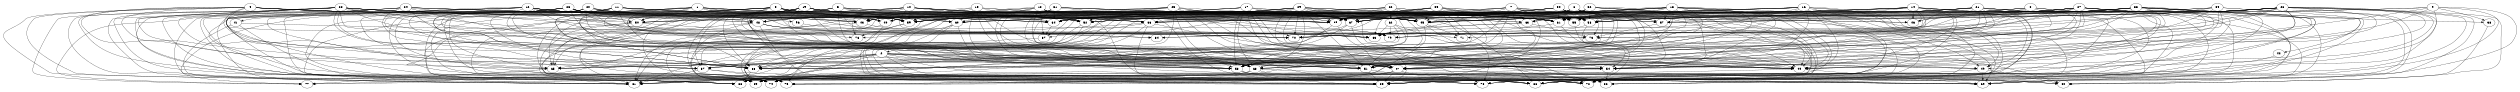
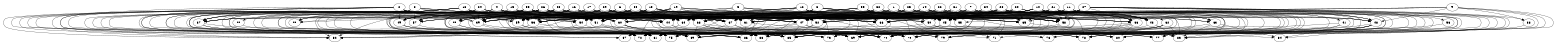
  digraph {
    node [alpha=0.17]
    1 [alpha=0.00]
    43 [alpha=0.19]
    47
    48 [alpha=0.09]
    50 [alpha=0.18]
    51 [alpha=0.12]
    53 [alpha=0.03]
    58 [alpha=0.16]
    59 [alpha=0.18]
    60
    61 [alpha=0.03]
    66 [alpha=0.04]
    71 [alpha=0.20]
    74 [alpha=0.09]
    89 [alpha=0.03]
    81 [alpha=0.09]
    83 [alpha=0.07]
    86 [alpha=0.06]
    75 [alpha=0.06]
    85 [alpha=0.10]
    80 [alpha=0.04]
    79 [alpha=0.01]
    84
    76 [alpha=0.04]
    78 [alpha=0.15]
    72 [alpha=0.15]
    82 [alpha=0.00]
    70 [alpha=0.10]
    69 [alpha=0.02]
    88 [alpha=0.08]
    2 [alpha=0.09]
    37 [alpha=0.04]
    44
    49 [alpha=0.09]
    54 [alpha=0.06]
    65 [alpha=0.07]
    68 [alpha=0.18]
    87 [alpha=0.02]
    77 [alpha=0.16]
    3 [alpha=0.08]
    39
    52
    55 [alpha=0.01]
    73 [alpha=0.02]
    4 [alpha=0.03]
    36 [alpha=0.16]
    45 [alpha=0.11]
    64 [alpha=0.16]
    5 [alpha=0.19]
    67 [alpha=0.00]
    6 [alpha=0.07]
    7 [alpha=0.00]
    63 [alpha=0.14]
    8 [alpha=0.08]
    57 [alpha=0.16]
    9
    38 [alpha=0.03]
    10 [alpha=0.06]
    11 [alpha=0.02]
-   56 [alpha=0.04 label=96]
+   56 [alpha=0.04]
    12 [alpha=0.05]
    40 [alpha=0.08]
    13 [alpha=0.00]
    14 [alpha=0.18]
    46 [alpha=0.11]
    15 [alpha=0.11]
    16 [alpha=0.10]
    17 [alpha=0.13]
    18 [alpha=0.03]
    19 [alpha=0.19]
    20
    41 [alpha=0.19]
    21 [alpha=0.14]
    22 [alpha=0.16]
    62 [alpha=0.12]
    23 [alpha=0.05]
    24 [alpha=0.15]
    25 [alpha=0.18]
    26 [alpha=0.07]
    27 [alpha=0.09]
    28 [alpha=0.09]
    29 [alpha=0.09]
    30 [alpha=0.19]
    31 [alpha=0.13]
    32 [alpha=0.09]
    33
    42
    34 [alpha=0.19]
    35 [alpha=0.12]
    1 -> 43
    1 -> 47
    1 -> 48
    1 -> 50
    1 -> 51
    1 -> 53
    1 -> 58
    1 -> 59
    1 -> 60
    1 -> 61
    1 -> 66
    1 -> 71
    1 -> 74
    1 -> 89
    43 -> 81
    43 -> 83
    47 -> 74
    47 -> 86
    47 -> 75
    47 -> 85
    47 -> 80
    48 -> 74
    48 -> 83
    48 -> 75
    48 -> 85
    48 -> 79
    48 -> 84
    50 -> 85
    50 -> 76
    50 -> 78
    51 -> 85
    51 -> 72
    53 -> 85
    53 -> 82
    58 -> 72
    58 -> 70
    59 -> 89
    59 -> 76
    60 -> 74
    60 -> 75
    60 -> 85
    60 -> 69
    61 -> 86
    61 -> 79
    66 -> 88
    2 -> 47
    2 -> 51
    2 -> 53
    2 -> 66
    2 -> 89
    2 -> 81
    2 -> 86
    2 -> 82
    2 -> 88
    2 -> 37
    2 -> 44
    2 -> 49
    2 -> 54
    2 -> 65
    2 -> 68
-   87 -> 2
+   2 -> 87
    37 -> 81
    37 -> 75
    37 -> 69
    44 -> 89
    44 -> 69
    49 -> 74
    49 -> 80
    49 -> 69
    54 -> 82
    54 -> 88
    65 -> 77
    68 -> 74
    68 -> 89
    68 -> 78
    68 -> 69
    3 -> 43
    3 -> 47
    3 -> 50
    3 -> 58
    3 -> 60
    3 -> 61
    3 -> 66
    3 -> 81
    3 -> 86
    3 -> 75
    3 -> 79
    3 -> 88
    3 -> 54
    3 -> 65
    3 -> 39
    3 -> 52
    3 -> 55
    3 -> 73
    39 -> 89
    39 -> 85
    52 -> 89
    52 -> 85
    55 -> 80
    4 -> 43
    4 -> 50
    4 -> 59
    4 -> 66
    4 -> 81
    4 -> 86
    4 -> 70
    4 -> 88
    4 -> 37
    4 -> 54
    4 -> 39
    4 -> 36
    4 -> 45
    4 -> 64
    36 -> 74
    36 -> 85
    36 -> 80
    36 -> 76
    36 -> 87
    45 -> 71
    45 -> 74
    45 -> 72
    64 -> 87
    5 -> 59
    5 -> 60
    5 -> 61
    5 -> 66
    5 -> 81
    5 -> 86
    5 -> 70
    5 -> 37
    5 -> 65
    5 -> 68
    5 -> 45
    5 -> 67
    67 -> 89
    67 -> 78
    67 -> 88
    6 -> 47
    6 -> 59
    6 -> 60
    6 -> 61
    6 -> 86
    6 -> 85
    6 -> 72
    6 -> 44
    6 -> 49
    6 -> 39
    6 -> 52
    6 -> 45
    6 -> 67
    7 -> 47
    7 -> 53
    7 -> 58
    7 -> 59
    7 -> 66
    7 -> 83
    7 -> 85
    7 -> 44
    7 -> 55
    7 -> 73
    7 -> 36
    7 -> 45
    7 -> 67
    7 -> 63
    63 -> 83
    63 -> 84
    63 -> 73
    8 -> 47
    8 -> 58
    8 -> 59
    8 -> 83
    8 -> 72
    8 -> 82
    8 -> 37
    8 -> 54
    8 -> 39
    8 -> 73
    8 -> 57
    57 -> 73
    9 -> 47
    9 -> 48
    9 -> 51
    9 -> 74
    9 -> 72
    9 -> 69
    9 -> 64
    9 -> 38
    38 -> 80
    10 -> 43
    10 -> 48
    10 -> 50
    10 -> 58
    10 -> 59
    10 -> 61
    10 -> 89
    10 -> 79
    10 -> 76
    10 -> 88
    10 -> 52
    10 -> 36
    10 -> 45
    10 -> 64
    10 -> 67
    11 -> 43
    11 -> 48
    11 -> 58
    11 -> 66
    11 -> 80
    11 -> 37
    11 -> 44
    11 -> 65
    11 -> 68
    11 -> 77
    11 -> 52
    11 -> 36
    11 -> 56
    56 -> 73
    12 -> 43
    12 -> 47
    12 -> 48
    12 -> 53
    12 -> 59
    12 -> 61
    12 -> 66
    12 -> 89
    12 -> 72
    12 -> 70
    12 -> 69
    12 -> 44
    12 -> 65
    12 -> 64
    12 -> 67
    12 -> 40
    40 -> 81
    40 -> 75
    13 -> 51
    13 -> 53
    13 -> 58
    13 -> 59
    13 -> 60
    13 -> 61
    13 -> 75
    13 -> 82
    13 -> 44
    13 -> 54
    13 -> 65
    13 -> 68
    13 -> 77
    13 -> 39
    13 -> 55
    13 -> 64
    13 -> 67
    13 -> 57
    14 -> 50
    14 -> 58
    14 -> 61
    14 -> 81
    14 -> 83
    14 -> 86
    14 -> 85
    14 -> 70
    14 -> 69
    14 -> 44
    14 -> 49
    14 -> 65
    14 -> 52
    14 -> 45
    14 -> 67
    14 -> 57
    14 -> 46
    15 -> 51
    15 -> 53
    15 -> 59
    15 -> 60
    15 -> 61
    15 -> 81
    15 -> 85
    15 -> 49
    15 -> 54
    15 -> 64
    15 -> 67
    16 -> 50
    16 -> 51
    16 -> 53
    16 -> 59
    16 -> 61
    16 -> 75
    16 -> 85
    16 -> 78
    16 -> 88
    16 -> 44
    16 -> 49
    16 -> 54
    16 -> 39
    16 -> 55
    16 -> 67
    17 -> 53
    17 -> 66
    17 -> 81
    17 -> 72
    17 -> 44
    17 -> 54
    17 -> 68
    17 -> 39
    17 -> 52
    17 -> 64
    17 -> 67
    17 -> 57
    18 -> 53
    18 -> 59
    18 -> 60
    18 -> 74
    18 -> 79
    18 -> 72
    18 -> 82
    18 -> 37
    18 -> 44
    18 -> 87
    18 -> 39
    18 -> 52
    18 -> 45
    18 -> 67
    19 -> 51
    19 -> 61
    19 -> 74
    19 -> 89
    19 -> 85
    19 -> 72
    19 -> 44
    19 -> 54
    19 -> 65
    19 -> 68
    19 -> 39
    19 -> 52
    19 -> 45
    19 -> 64
    19 -> 67
    19 -> 40
    20 -> 47
    20 -> 48
    20 -> 61
    20 -> 69
    20 -> 88
    20 -> 54
    20 -> 65
    20 -> 68
    20 -> 52
    20 -> 52
    20 -> 45
    20 -> 41
    41 -> 74
    41 -> 81
    41 -> 84
    21 -> 43
    21 -> 47
    21 -> 53
    21 -> 58
    21 -> 61
    21 -> 66
    21 -> 85
    21 -> 78
    21 -> 72
    21 -> 70
-   21 -> 69
    21 -> 88
    21 -> 65
    21 -> 39
    21 -> 45
    21 -> 63
    22 -> 43
    22 -> 50
    22 -> 51
    22 -> 53
    22 -> 58
    22 -> 60
    22 -> 86
    22 -> 39
    22 -> 55
    22 -> 36
    22 -> 45
    22 -> 67
    22 -> 62
    62 -> 81
    62 -> 83
    62 -> 75
    62 -> 79
    62 -> 78
    23 -> 47
    23 -> 50
    23 -> 51
    23 -> 53
    23 -> 59
    23 -> 66
    23 -> 81
    23 -> 88
    23 -> 37
    23 -> 49
    23 -> 77
    23 -> 39
    23 -> 45
    23 -> 67
    23 -> 63
    23 -> 40
    23 -> 46
    24 -> 51
    24 -> 53
    24 -> 59
    24 -> 66
    24 -> 74
    24 -> 89
    24 -> 83
    24 -> 72
    24 -> 37
    24 -> 39
    24 -> 36
    24 -> 46
    25 -> 47
    25 -> 48
    25 -> 53
    25 -> 59
    25 -> 66
    25 -> 86
    25 -> 78
    25 -> 72
    25 -> 70
    25 -> 44
    25 -> 65
    25 -> 87
    25 -> 52
    25 -> 67
    26 -> 47
    26 -> 53
    26 -> 58
    26 -> 60
    26 -> 61
    26 -> 66
    26 -> 86
    26 -> 80
    26 -> 84
    26 -> 72
    26 -> 82
    26 -> 70
    26 -> 44
    26 -> 49
    26 -> 54
    26 -> 39
    26 -> 52
    26 -> 73
    26 -> 36
    26 -> 57
    26 -> 46
    27 -> 47
    27 -> 48
    27 -> 58
    27 -> 61
    27 -> 66
    27 -> 74
    27 -> 89
    27 -> 81
    27 -> 80
    27 -> 79
    27 -> 78
    27 -> 44
    27 -> 54
    27 -> 68
    27 -> 55
    27 -> 36
    27 -> 45
    27 -> 67
    27 -> 38
    28 -> 47
    28 -> 47
    28 -> 51
    28 -> 59
    28 -> 60
    28 -> 66
    28 -> 81
    28 -> 83
    28 -> 78
    28 -> 70
    28 -> 88
    28 -> 44
    28 -> 54
    28 -> 65
    28 -> 77
    28 -> 36
    28 -> 45
    28 -> 64
    28 -> 63
    29 -> 47
    29 -> 51
    29 -> 58
    29 -> 59
    29 -> 60
    29 -> 61
    29 -> 66
    29 -> 81
    29 -> 82
    29 -> 70
    29 -> 37
    29 -> 44
    29 -> 68
    29 -> 39
    29 -> 36
    29 -> 45
    29 -> 67
    29 -> 57
    29 -> 40
    30 -> 47
    30 -> 51
    30 -> 58
    30 -> 59
    30 -> 61
    30 -> 88
    30 -> 37
    30 -> 54
    30 -> 39
    30 -> 52
    30 -> 55
    30 -> 45
    30 -> 64
    30 -> 57
    30 -> 40
    31 -> 43
    31 -> 51
    31 -> 53
    31 -> 58
    31 -> 74
    31 -> 83
    31 -> 54
    31 -> 77
    31 -> 39
    31 -> 55
    31 -> 45
    31 -> 64
    32 -> 43
    32 -> 51
    32 -> 58
    32 -> 61
    32 -> 85
    32 -> 69
    32 -> 44
    32 -> 54
    32 -> 45
    32 -> 64
    32 -> 67
    32 -> 63
    33 -> 47
    33 -> 51
    33 -> 53
    33 -> 61
    33 -> 74
    33 -> 89
    33 -> 86
    33 -> 79
    33 -> 69
    33 -> 44
    33 -> 54
    33 -> 68
    33 -> 45
    33 -> 64
    33 -> 67
    33 -> 63
    33 -> 57
    33 -> 40
    33 -> 46
    33 -> 42
    42 -> 85
    34 -> 43
    34 -> 58
    34 -> 66
    34 -> 71
    34 -> 69
    34 -> 44
    34 -> 54
    34 -> 68
    34 -> 45
    35 -> 43
    35 -> 51
    35 -> 53
    35 -> 58
    35 -> 66
    35 -> 71
    35 -> 83
    35 -> 72
    35 -> 70
    35 -> 54
    35 -> 39
    35 -> 52
    35 -> 36
    35 -> 45
    35 -> 67
    35 -> 57
  }
